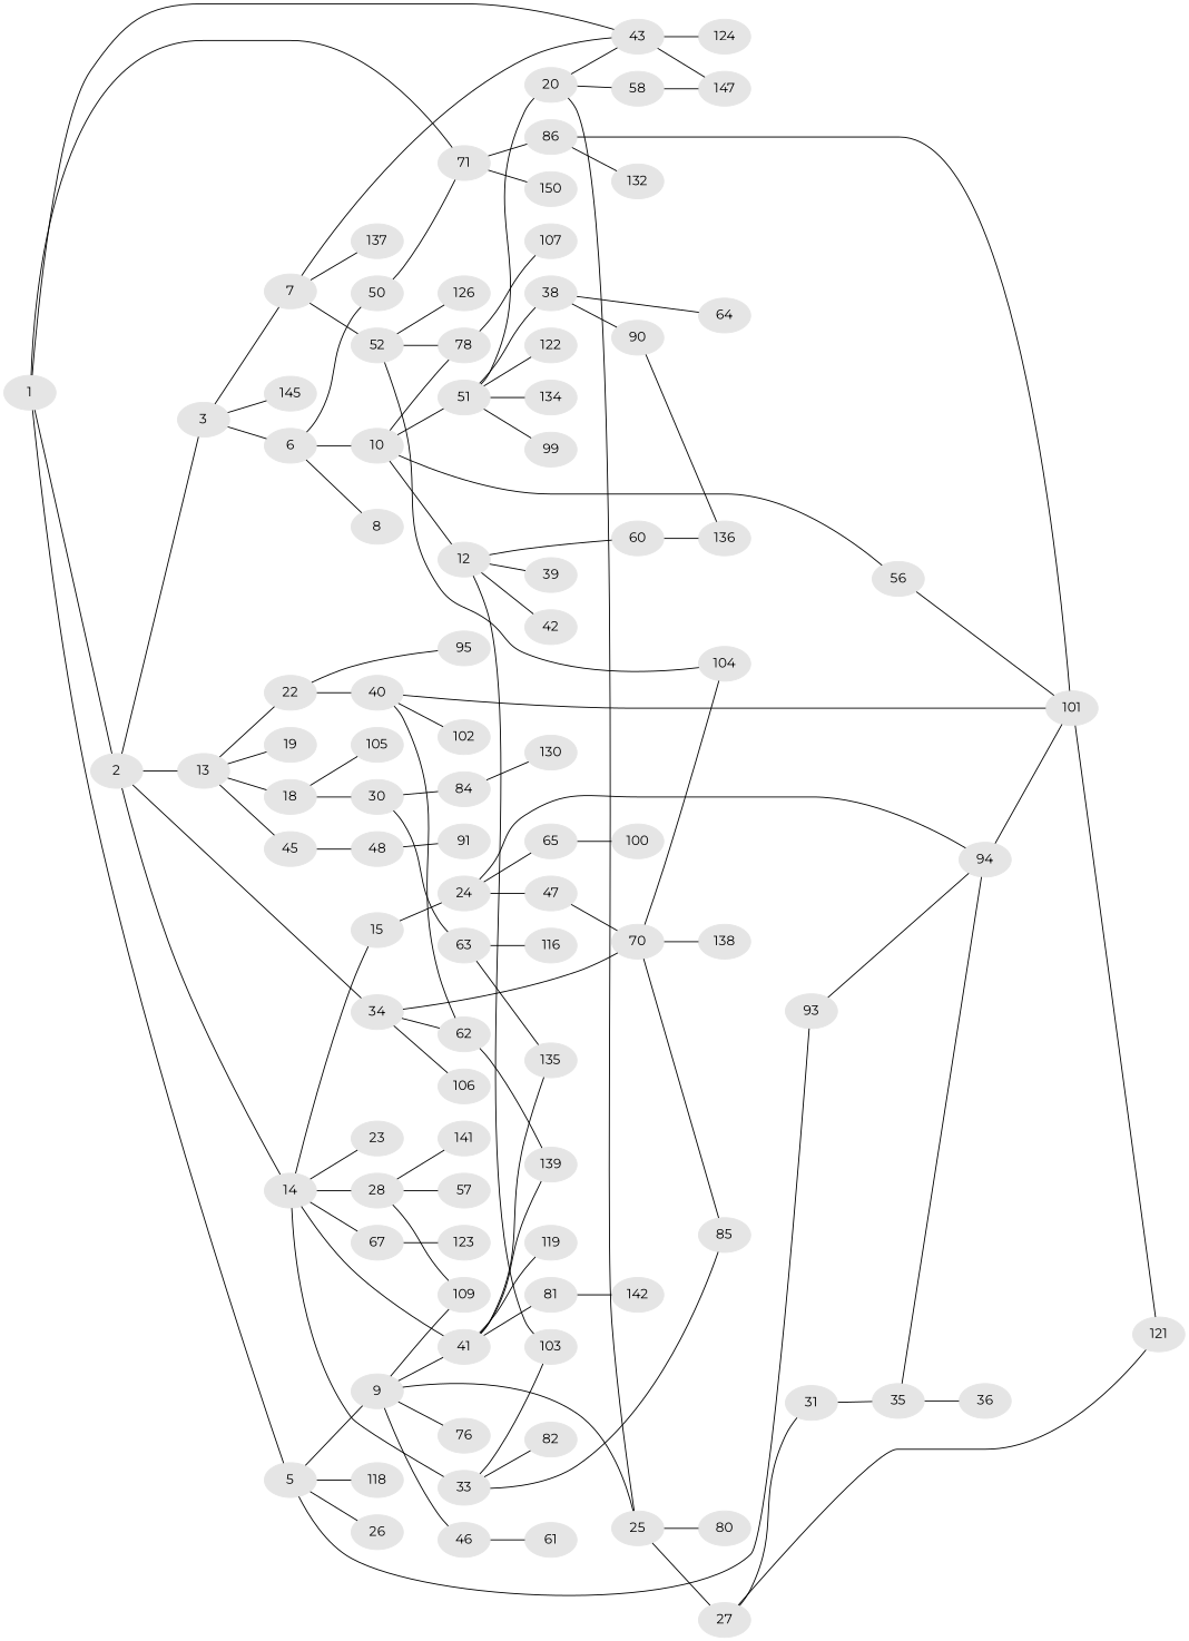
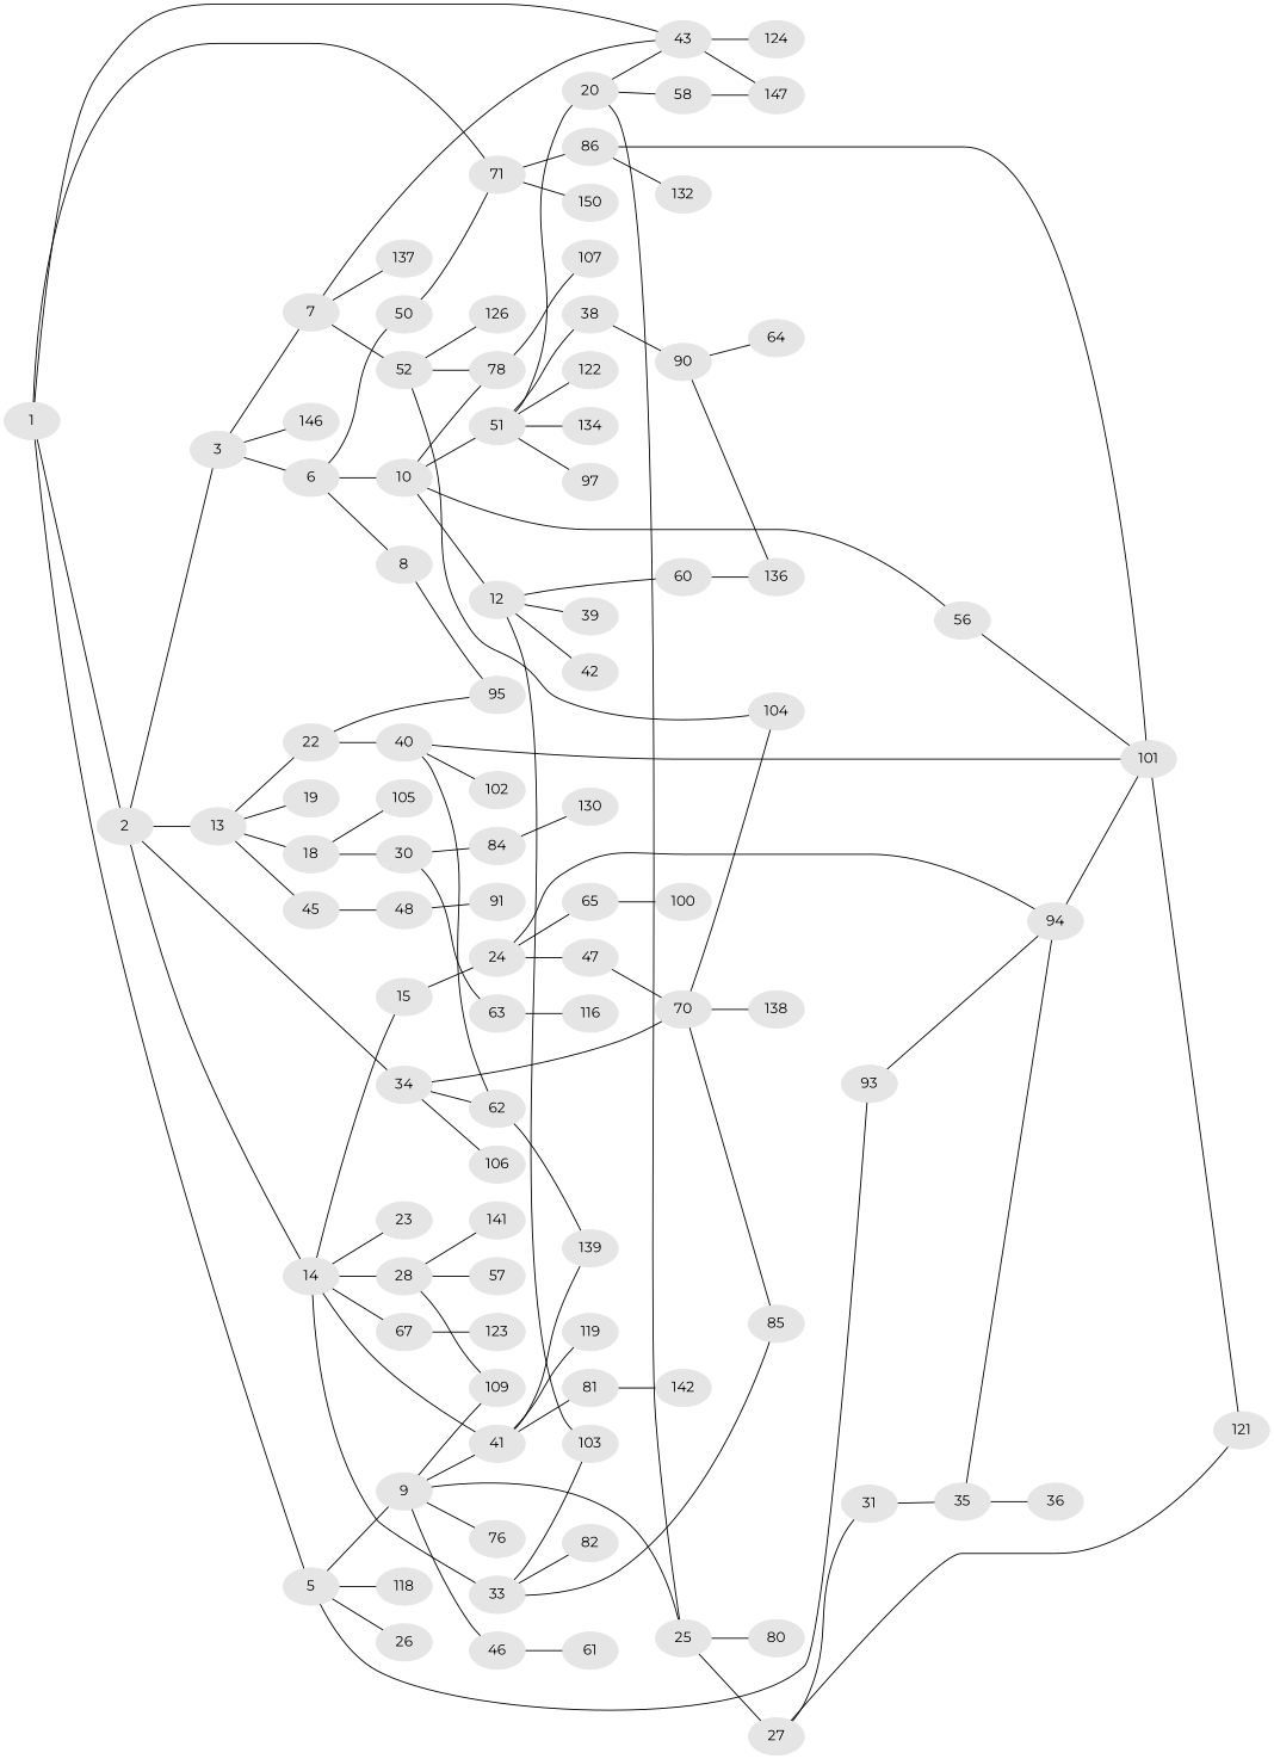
  graph {
    fontname=Montserrat
    rankdir=LR
    node [color=gray90 fontname=Montserrat style=filled]
    edge [fontname=Montserrat]
    1 [super="+73"]
    2 [super="+4"]
    5 [super="+69"]
    43 [super="+51"]
    71 [super="+92"]
    3 [super="+77"]
    13 [super="+16"]
    14 [super="+21"]
    34 [super="+44"]
    9 [super="+32"]
    26 [super="+120"]
    93
    118
    124 [super="+125"]
    147
    86
    n17 [label=150]
    6 [super="+29"]
    7 [super="+110"]
-   145
+   145 [label=146]
    18 [super="+148"]
    19
    22 [super="+79"]
    45
    41 [super="+68"]
    15 [super="+115"]
    23
    28 [super="+143"]
    33 [super="+53"]
    67 [super="+111"]
    62 [super="+131"]
    70 [super="+96"]
    106
    8 [super="+59"]
    10 [super="+55"]
    50 [super="+87"]
    52 [super="+83"]
    137
    25 [super="+133"]
    46
    76 [super="+144"]
    109
    94 [super="+108"]
    95
    n45 [label=51 super="+17"]
    12 [super="+37"]
    56 [super="+113"]
    78 [super="+89"]
    104
    126
    27 [super="+54"]
    80
    81
    119
-   135
    139
    61 [super="+74"]
    20
    38 [super="+75"]
-   97 [label=99]
+   97
    122
    134
    39
    42
    60 [super="+88"]
    103 [super="+146"]
    101 [super="+114"]
    107
    58 [super="+72"]
    64
    90 [super="+112"]
    136
    30
    105
    40 [super="+98"]
    48 [super="+66"]
    24 [super="+128"]
    57
    141
    82 [super="+117"]
    85
    123
    47
    65
    63 [super="+99"]
    84
    102
    100
    31
    121 [super="+129"]
    35
    116
    130
    36 [super="+127"]
    138
    142
    91
    132
    1 -- 2
    1 -- 5
    1 -- 43
    1 -- 71
    2 -- 3
    2 -- 13
    2 -- 14
    2 -- 34
    5 -- 9
    5 -- 26
    5 -- 93
    5 -- 118
    43 -- 124
    43 -- 147
    71 -- 86
    71 -- n17
    3 -- 6
    3 -- 7
    3 -- 145
    13 -- 18
    13 -- 19
    13 -- 22
    13 -- 45
    14 -- 41
    14 -- 15
    14 -- 23
    14 -- 28
    14 -- 33
    14 -- 67
    34 -- 62
    34 -- 70
    34 -- 106
    9 -- 41
    9 -- 25
    9 -- 46
    9 -- 76
    9 -- 109
    93 -- 94
    86 -- 101
    86 -- 132
    6 -- 8
    6 -- 10
    6 -- 50
    7 -- 43
    7 -- 52
    7 -- 137
    18 -- 30
    18 -- 105
    22 -- 95
    22 -- 40
    45 -- 48
    41 -- 81
    41 -- 119
-   41 -- 135
    41 -- 139
    15 -- 24
    28 -- 109
    28 -- 57
    28 -- 141
    33 -- 103
    33 -- 82
    33 -- 85
    67 -- 123
    62 -- 139
    70 -- 104
    70 -- 85
    70 -- 138
+   8 -- 95
    10 -- n45
    10 -- 12
    10 -- 56
    10 -- 78
    50 -- 71
    52 -- 78
    52 -- 104
    52 -- 126
    25 -- 27
    25 -- 80
    46 -- 61
    94 -- 101
    n45 -- 20
    n45 -- 38
    n45 -- 97
    n45 -- 122
    n45 -- 134
    12 -- 39
    12 -- 42
    12 -- 60
    12 -- 103
    56 -- 101
    78 -- 107
    27 -- 31
    27 -- 121
    81 -- 142
    20 -- 43
    20 -- 25
    20 -- 58
-   38 -- 64
+   90 -- 64
    38 -- 90
    60 -- 136
    101 -- 121
    58 -- 147
    90 -- 136
    30 -- 63
    30 -- 84
    40 -- 62
    40 -- 101
    40 -- 102
    48 -- 91
    24 -- 94
    24 -- 47
    24 -- 65
    47 -- 70
    65 -- 100
-   63 -- 135
    63 -- 116
    84 -- 130
    31 -- 35
    35 -- 94
    35 -- 36
  }
